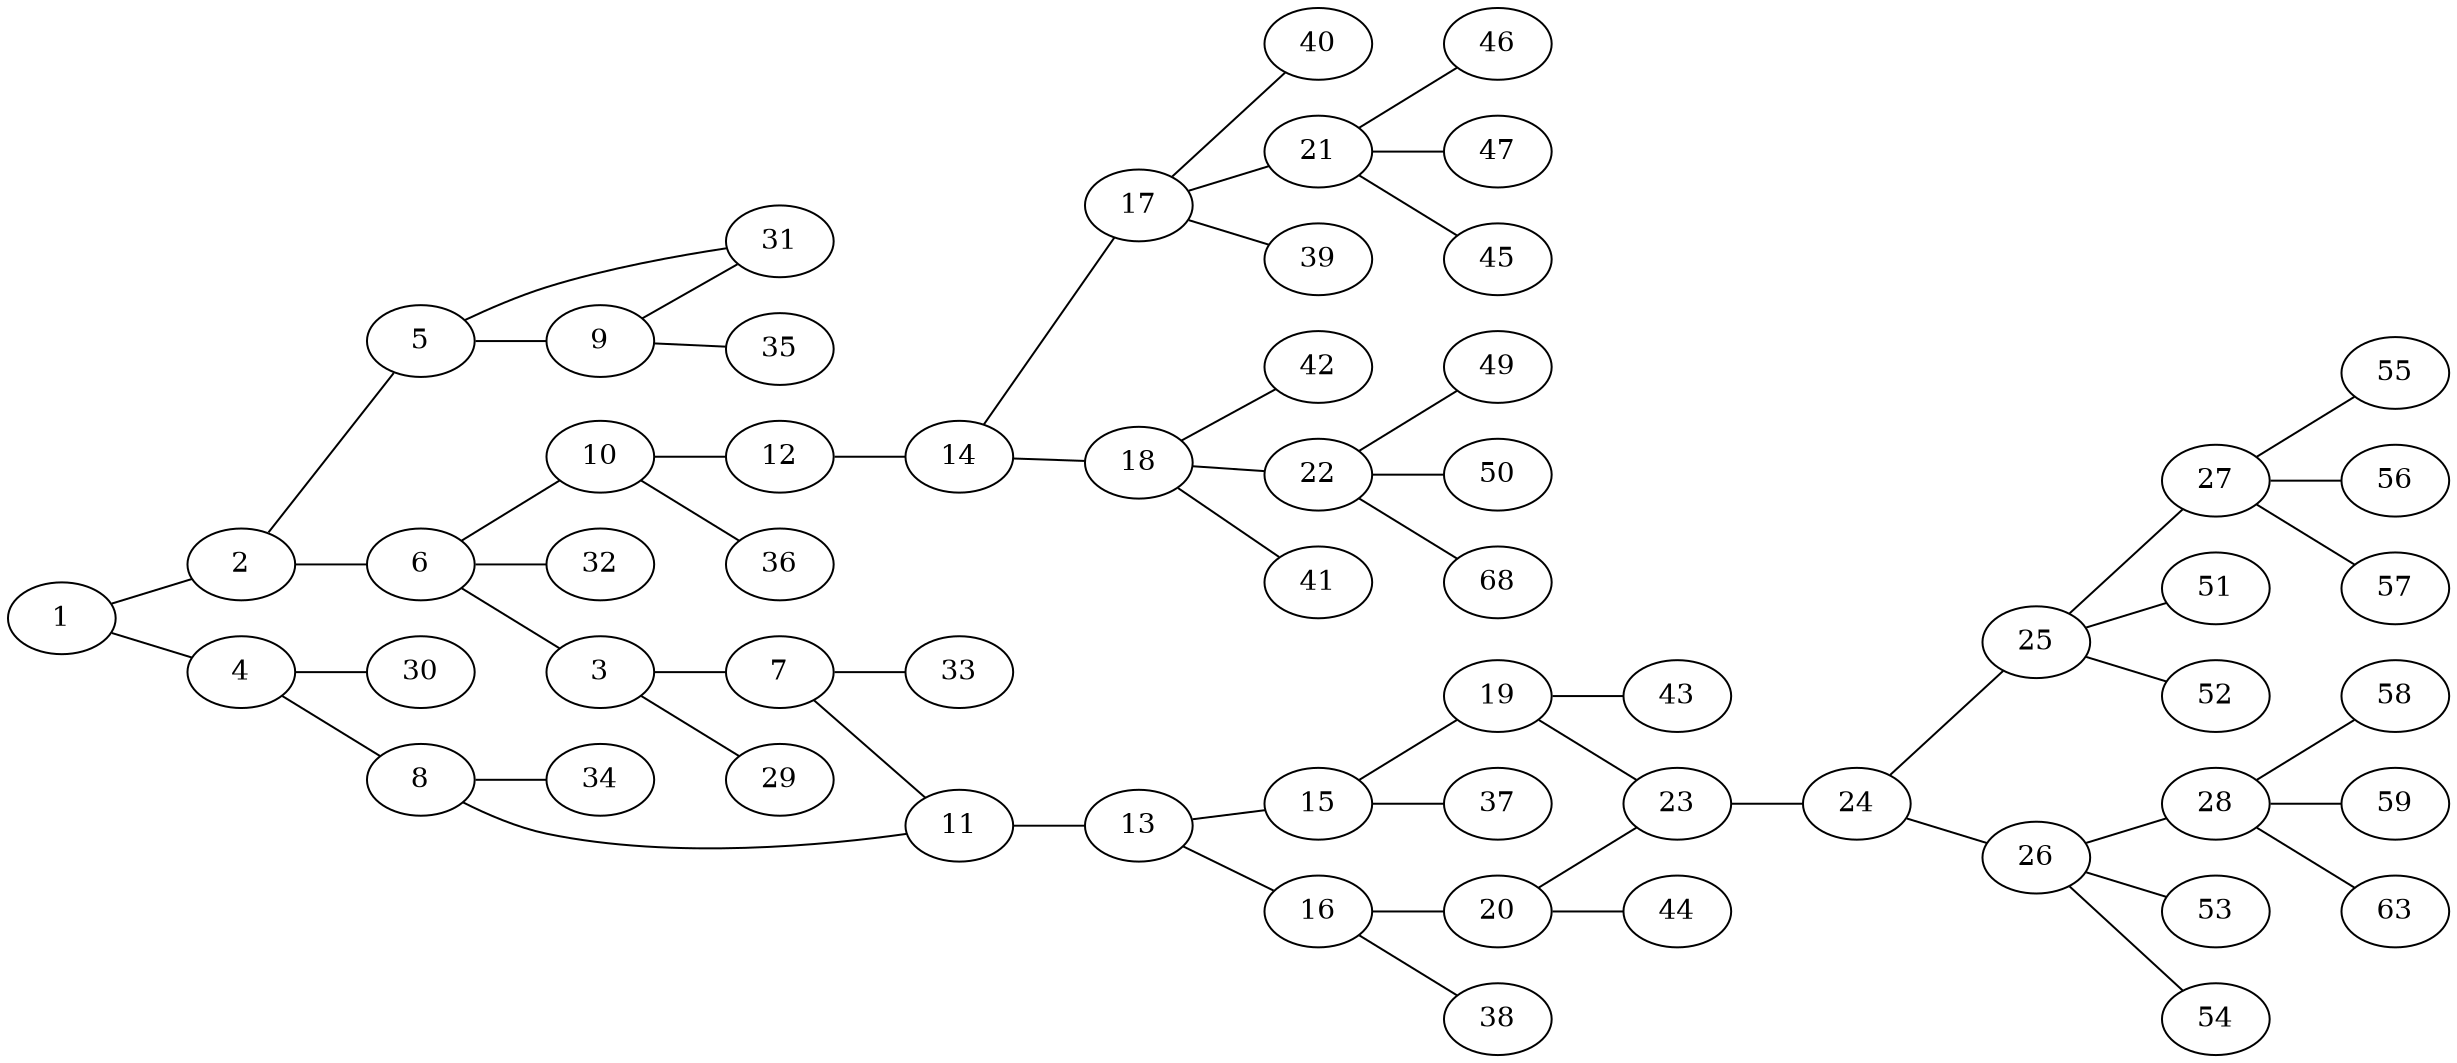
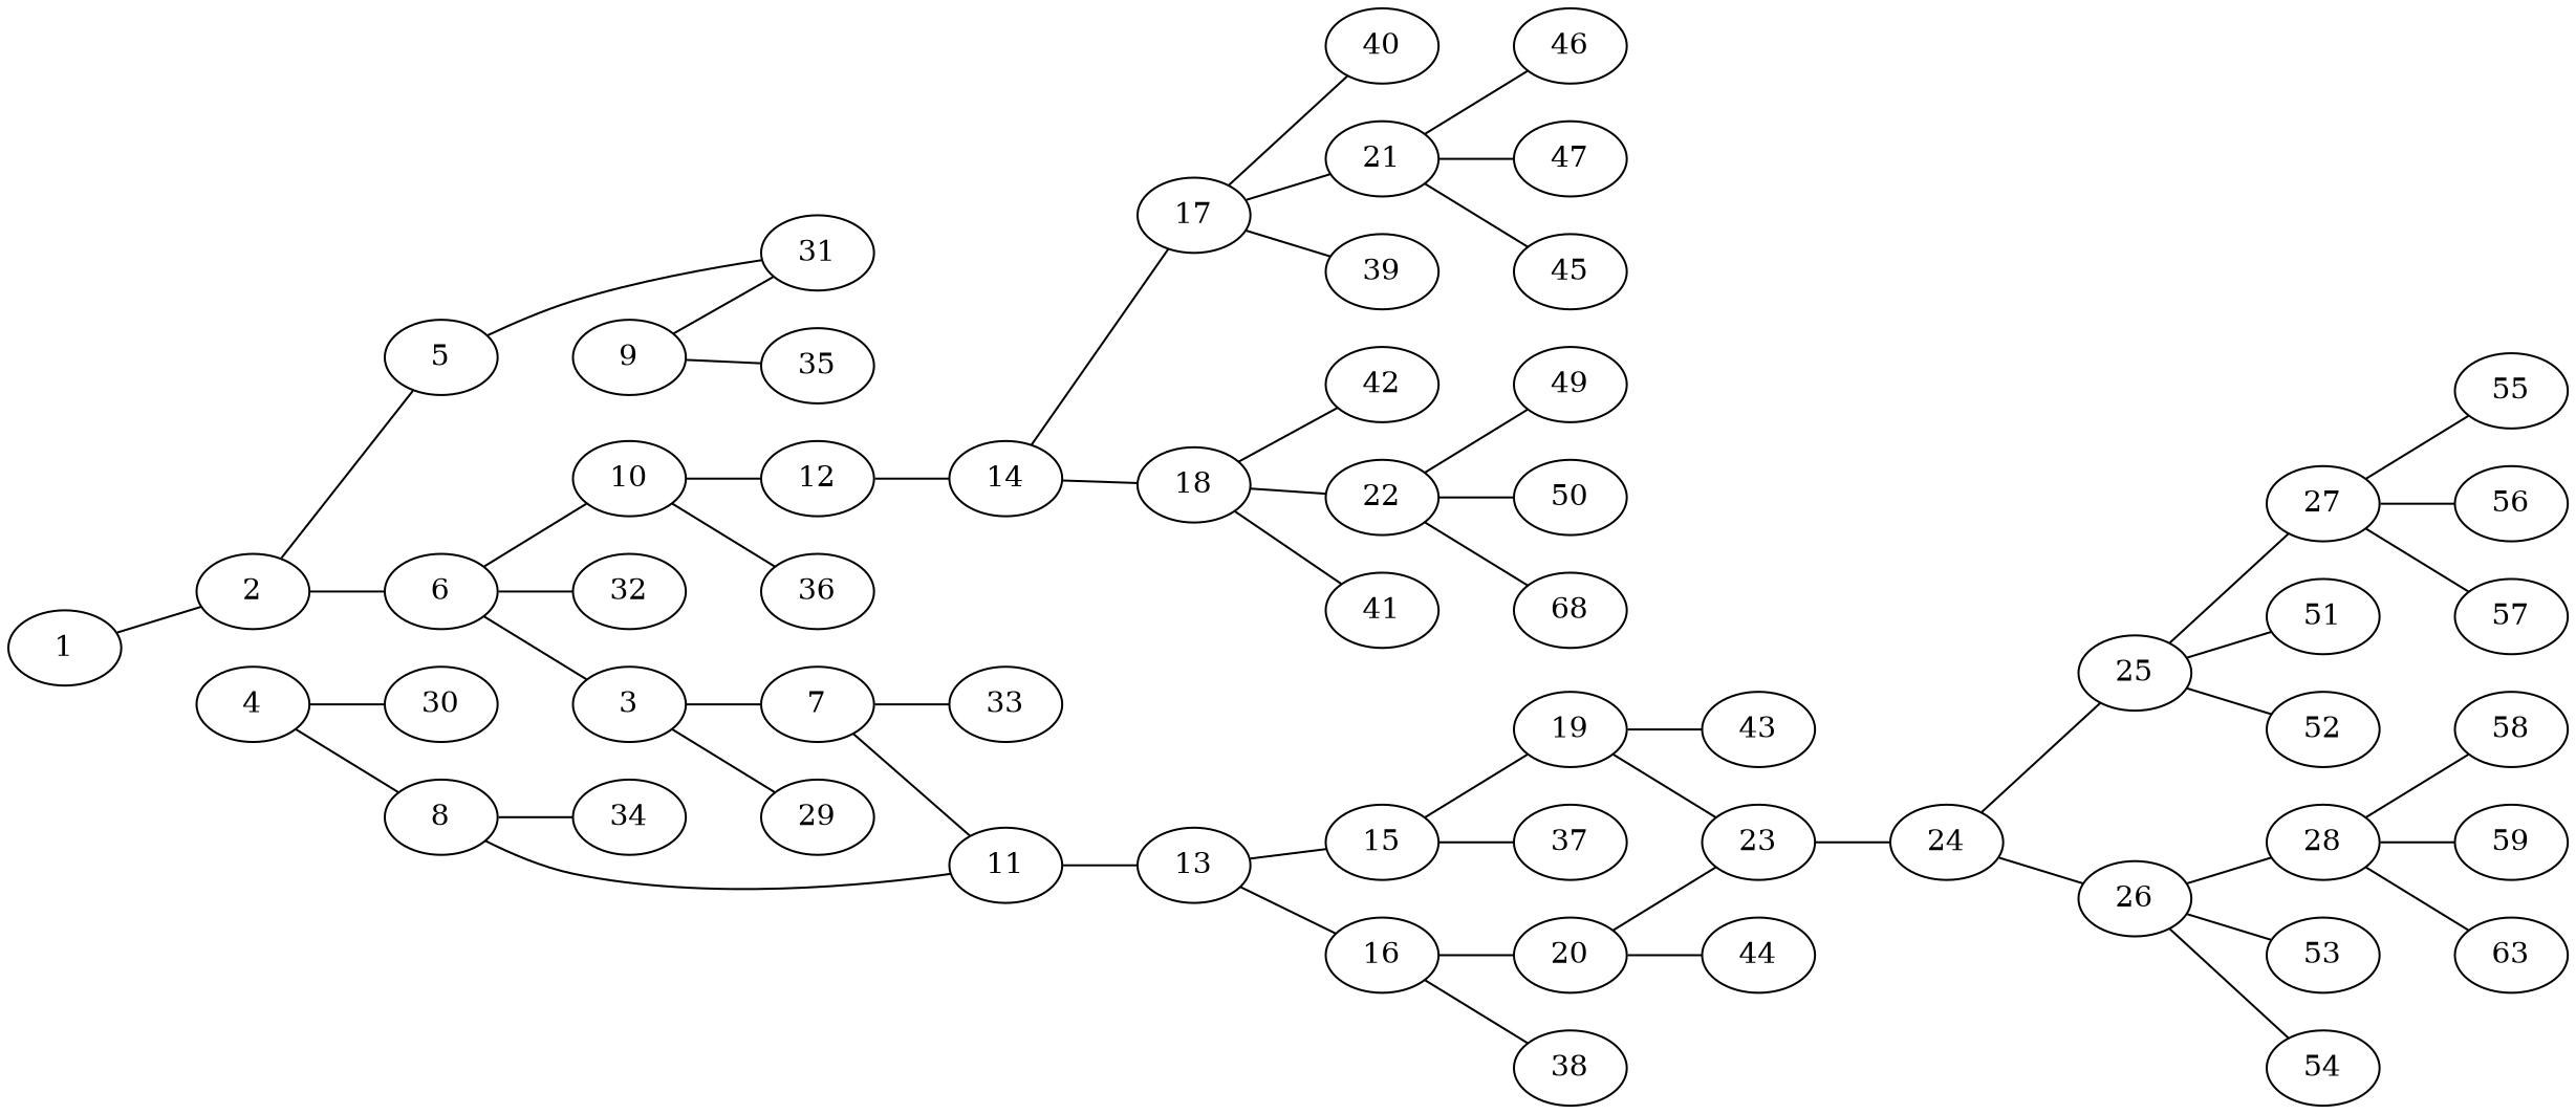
  graph {
    rankdir=LR
    node [chem=H]
    edge [valence=1]
    1 [chem=C]
    2 [chem=C]
    4 [chem=C]
    5 [chem=C]
    6 [chem=C]
    3 [chem=C]
    7 [chem=C]
    29
    8 [chem=C]
    30
    9 [chem=C]
    31
    10 [chem=C]
    32
    11 [chem=C]
    33
    34
    35
    12 [chem=C]
    36
    13 [chem=C]
    14 [chem=N]
    15 [chem=C]
    16 [chem=C]
    17 [chem=C]
    18 [chem=C]
    19 [chem=C]
    37
    20 [chem=C]
    38
    21 [chem=C]
    39
    40
    22 [chem=C]
    41
    42
    23 [chem=C]
    43
    44
    45
    46
    47
    n43 [label=68]
    49
    50
    24 [chem=N]
    25 [chem=C]
    26 [chem=C]
    27 [chem=C]
    51
    52
    28 [chem=C]
    53
    54
    55
    56
    57
    58
    59
    n60 [label=63]
    1 -- 2
-   1 -- 4
    2 -- 5 [valence=2]
    2 -- 6
    4 -- 8 [valence=2]
    4 -- 30
-   5 -- 9
    5 -- 31
    6 -- 3 [valence=2]
    6 -- 10 [valence=2]
    6 -- 32
    3 -- 7
    3 -- 29
    7 -- 11 [valence=2]
    7 -- 33
    8 -- 11
    8 -- 34
    9 -- 31 [valence=2]
    9 -- 35
    10 -- 12
    10 -- 36
    11 -- 13
    12 -- 14
    13 -- 15
    13 -- 16 [valence=2]
    14 -- 17
    14 -- 18
    15 -- 19 [valence=2]
    15 -- 37
    16 -- 20
    16 -- 38
    17 -- 21
    17 -- 39
    17 -- 40
    18 -- 22
    18 -- 41
    18 -- 42
    19 -- 23
    19 -- 43
    20 -- 23 [valence=2]
    20 -- 44
    21 -- 45
    21 -- 46
    21 -- 47
    22 -- n43
    22 -- 49
    22 -- 50
    23 -- 24
    24 -- 25
    24 -- 26
    25 -- 27
    25 -- 51
    25 -- 52
    26 -- 28
    26 -- 53
    26 -- 54
    27 -- 55
    27 -- 56
    27 -- 57
    28 -- 58
    28 -- 59
    28 -- n60
  }
